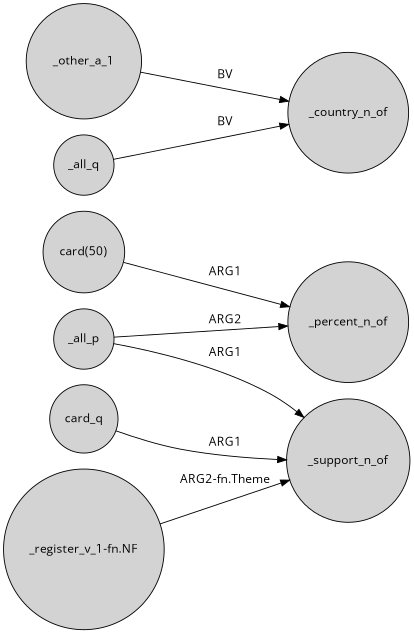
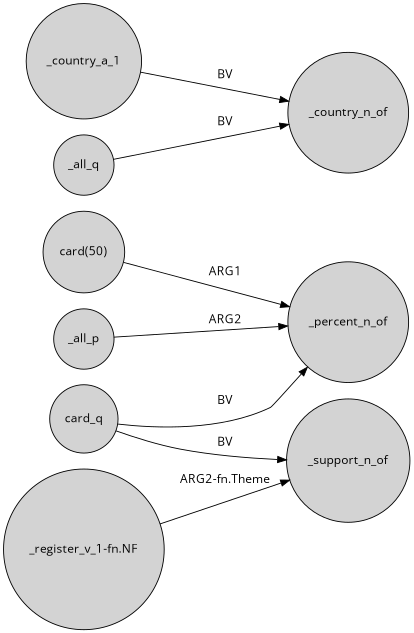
  digraph {
    fontname="Open Sans"
    rankdir=LR
    node [fontname="Open Sans" shape=circle style=filled]
    edge [fontname="Open Sans"]
    n1 [label=card_q]
    _support_n_of
    _percent_n_of
    "card(50)"
-   _other_a_1
+   _other_a_1 [label=_country_a_1]
    _country_n_of
    _all_q
    n8 [label=_all_p]
    "_register_v_1-fn.NF"
-   n1 -> _support_n_of [label=ARG1]
+   n1 -> _support_n_of [label=BV]
+   n1 -> _percent_n_of [label=BV]
    "card(50)" -> _percent_n_of [label=ARG1]
    _other_a_1 -> _country_n_of [label=BV]
    _all_q -> _country_n_of [label=BV]
-   n8 -> _support_n_of [label=ARG1]
    n8 -> _percent_n_of [label=ARG2]
    "_register_v_1-fn.NF" -> _support_n_of [label="ARG2-fn.Theme"]
  }
